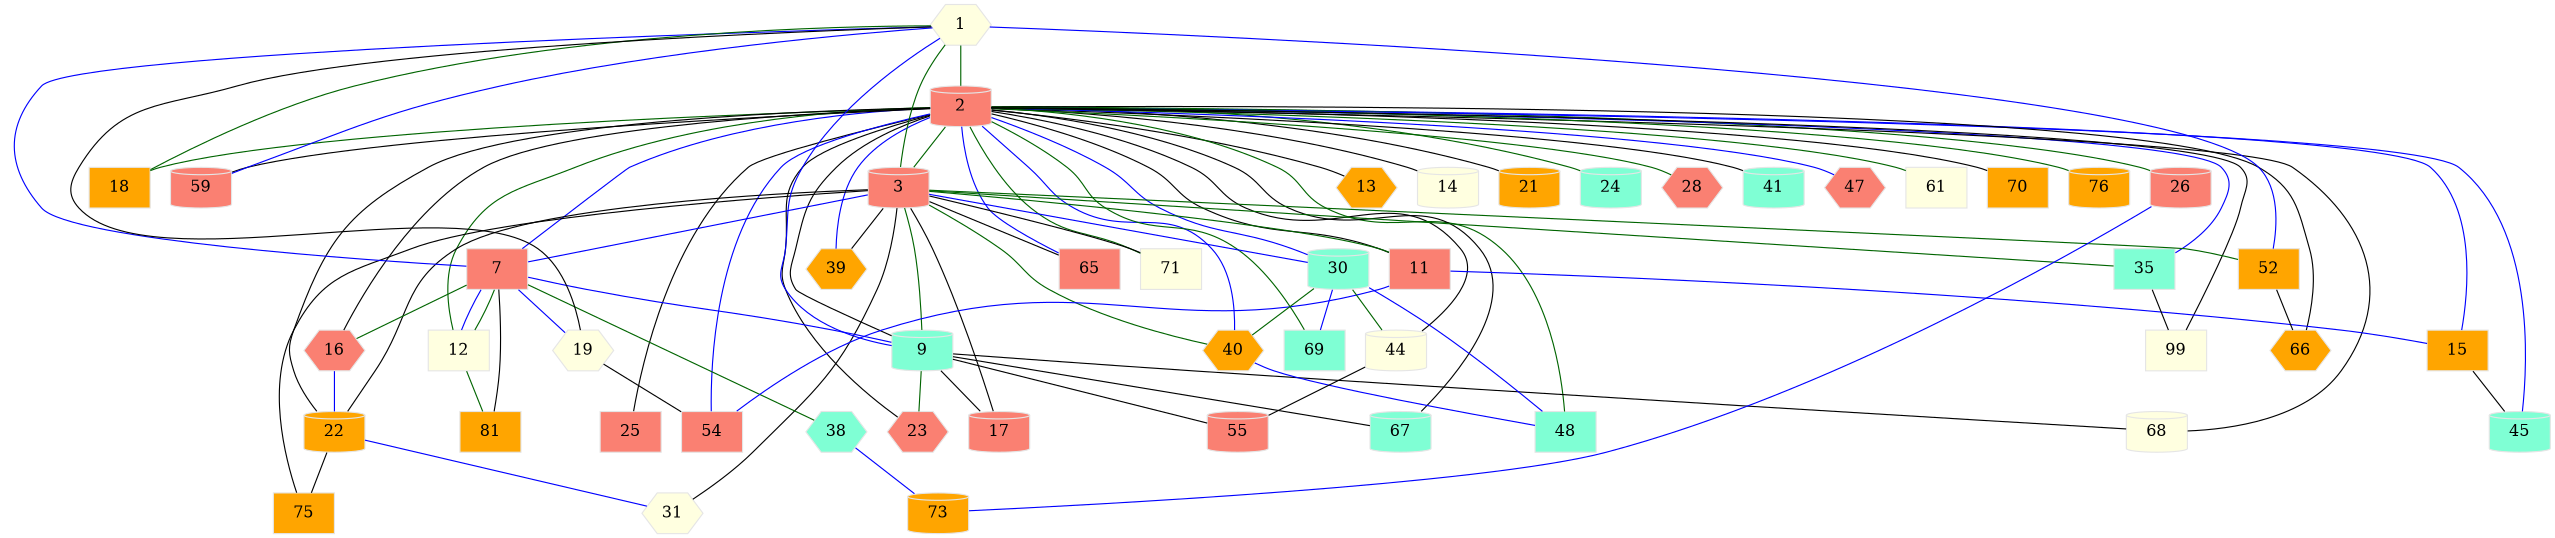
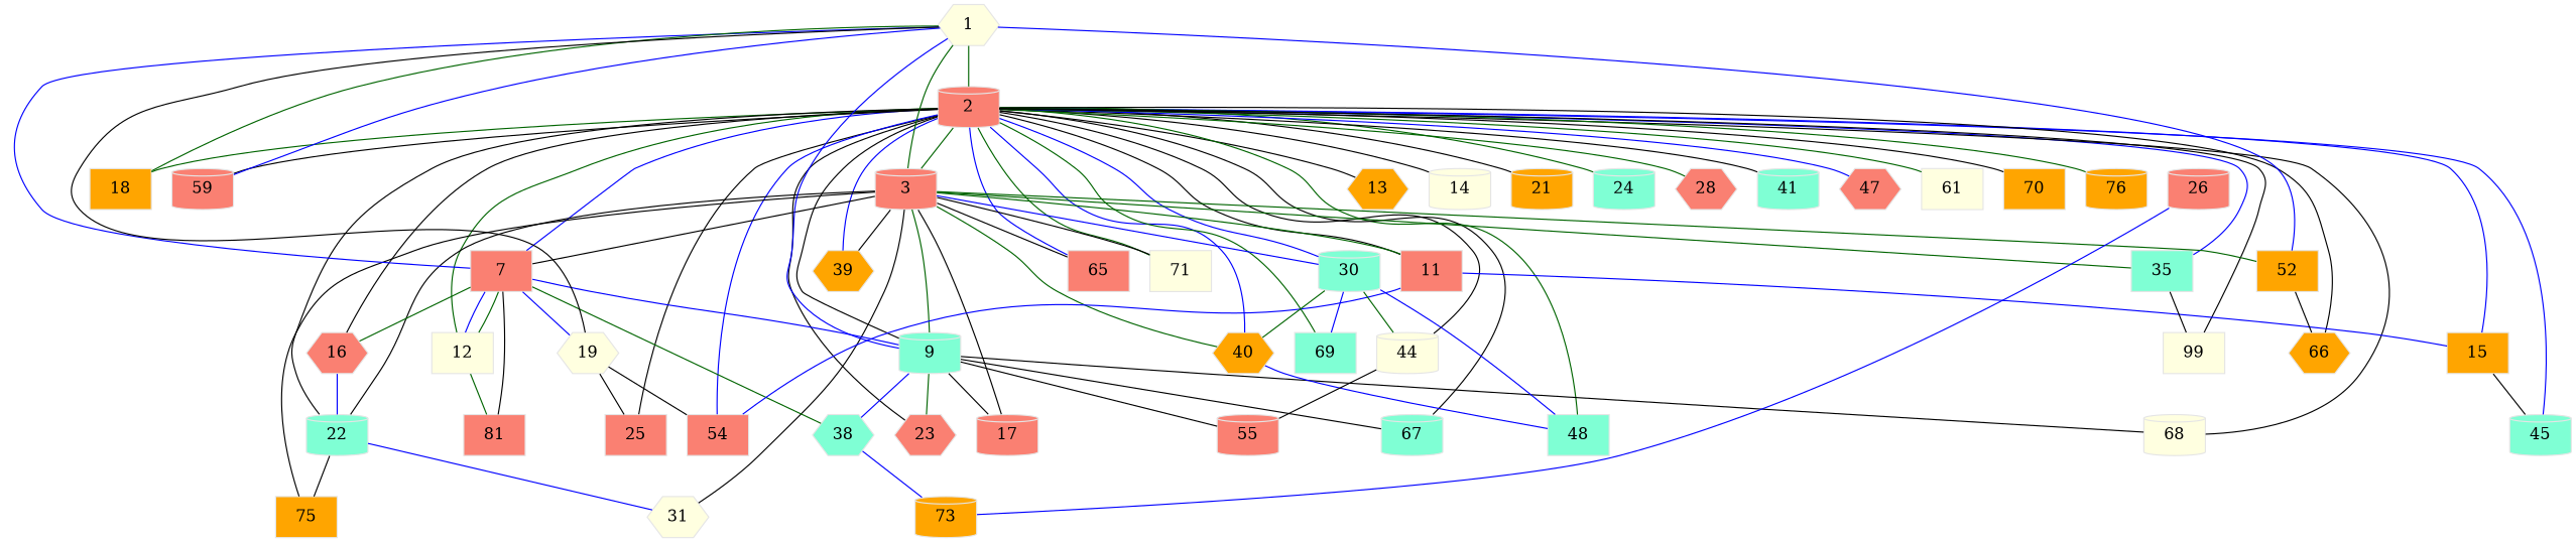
  graph {
    node [color=gray90 fillcolor=salmon shape=cylinder style=filled]
    edge [color=black]
    2 [super="+64+93+58+53+4+36+63+6"]
    3 [super="+84+29+20"]
    7 [shape=box]
    9 [fillcolor=aquamarine super="+97"]
    18 [fillcolor=orange shape=box]
    59
    11 [shape=box super="+83+92"]
    12 [fillcolor=lightyellow shape=box]
    13 [fillcolor=orange shape=hexagon]
    14 [fillcolor=lightyellow]
    15 [fillcolor=orange shape=box]
    16 [shape=hexagon super="+89+57"]
    21 [fillcolor=orange]
-   22 [fillcolor=orange super="+49"]
+   22 [fillcolor=aquamarine super="+49"]
    23 [shape=hexagon]
    24 [fillcolor=aquamarine super="+51"]
    25 [shape=box super="+80"]
    26
    28 [shape=hexagon]
    30 [fillcolor=aquamarine]
    35 [fillcolor=aquamarine shape=box]
    39 [fillcolor=orange shape=hexagon]
    40 [fillcolor=orange shape=hexagon super="+42"]
    41 [fillcolor=aquamarine]
    44 [fillcolor=lightyellow]
    45 [fillcolor=aquamarine super="+96"]
    47 [shape=hexagon]
    48 [fillcolor=aquamarine shape=box super="+72+60"]
    54 [shape=box]
    61 [fillcolor=lightyellow shape=box]
    65 [shape=box]
    66 [fillcolor=orange shape=hexagon]
    67 [fillcolor=aquamarine]
    68 [fillcolor=lightyellow]
    69 [fillcolor=aquamarine shape=box]
    70 [fillcolor=orange shape=box]
    71 [fillcolor=lightyellow shape=box]
    76 [fillcolor=orange]
    99 [fillcolor=lightyellow shape=box]
    1 [fillcolor=lightyellow shape=hexagon]
    19 [fillcolor=lightyellow shape=hexagon]
    52 [fillcolor=orange shape=box]
    17
    31 [fillcolor=lightyellow shape=hexagon]
    75 [fillcolor=orange shape=box]
    38 [fillcolor=aquamarine shape=hexagon]
-   81 [fillcolor=orange shape=box]
+   81 [shape=box]
    55
    73 [fillcolor=orange]
    2 -- 3 [color=darkgreen weight=12]
    2 -- 7 [color=blue weight=6]
    2 -- 9 [weight=8]
    2 -- 18 [color=darkgreen]
    2 -- 59
    2 -- 11 [weight=3]
    2 -- 12 [color=darkgreen]
    2 -- 13 [weight=2]
    2 -- 14 [weight=3]
    2 -- 15 [color=blue]
    2 -- 16 [weight=2]
    2 -- 21
    2 -- 22 [weight=2]
    2 -- 23
    2 -- 24 [color=darkgreen weight=3]
    2 -- 25 [weight=3]
-   2 -- 26 [color=darkgreen weight=2]
    2 -- 28 [color=darkgreen weight=2]
    2 -- 30 [color=blue]
    2 -- 35 [color=blue]
    2 -- 39 [color=blue weight=2]
    2 -- 40 [color=blue]
    2 -- 41 [weight=4]
    2 -- 44
    2 -- 45 [color=blue weight=2]
    2 -- 47 [color=blue weight=3]
    2 -- 48 [color=darkgreen weight=2]
    2 -- 54 [color=blue]
    2 -- 61 [color=darkgreen weight=2]
    2 -- 65 [color=blue]
    2 -- 66
    2 -- 67
    2 -- 68
    2 -- 69 [color=darkgreen]
    2 -- 70
    2 -- 71 [color=darkgreen]
    2 -- 76 [color=darkgreen weight=2]
    2 -- 99
-   3 -- 7 [color=blue]
+   3 -- 7
    3 -- 9 [color=darkgreen]
    3 -- 11 [color=darkgreen]
    3 -- 22
    3 -- 30 [color=blue]
    3 -- 35 [color=darkgreen]
    3 -- 39
    3 -- 40 [color=darkgreen]
    3 -- 65
    3 -- 71
    3 -- 52 [color=darkgreen]
    3 -- 17
    3 -- 31
    3 -- 75
    7 -- 9 [color=blue]
    7 -- 12 [color=blue]
    7 -- 12 [color=darkgreen]
    7 -- 16 [color=darkgreen]
    7 -- 19 [color=blue]
    7 -- 38 [color=darkgreen]
    7 -- 81
    9 -- 23 [color=darkgreen]
    9 -- 67
    9 -- 68
    9 -- 17
+   9 -- 38 [color=blue]
    9 -- 55
    11 -- 15 [color=blue]
    11 -- 54 [color=blue]
    12 -- 81 [color=darkgreen]
    15 -- 45
    16 -- 22 [color=blue]
    22 -- 31 [color=blue]
    22 -- 75
    26 -- 73 [color=blue]
    30 -- 40 [color=darkgreen]
    30 -- 44 [color=darkgreen]
    30 -- 48 [color=blue]
    30 -- 69 [color=blue]
    35 -- 99
    40 -- 48 [color=blue]
    44 -- 55
    1 -- 2 [color=darkgreen weight=7]
    1 -- 3 [color=darkgreen]
    1 -- 7 [color=blue]
    1 -- 9 [color=blue]
    1 -- 18 [color=darkgreen]
    1 -- 59 [color=blue]
    1 -- 19
    1 -- 52 [color=blue]
+   19 -- 25
    19 -- 54
    52 -- 66
    38 -- 73 [color=blue]
  }
